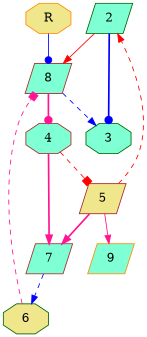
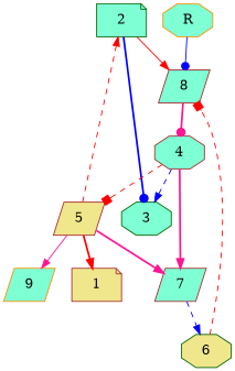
  digraph {
    node [color=brown fillcolor=aquamarine shape=parallelogram style=filled]
    edge [arrowhead=normal color=red style=bold]
-   2 [color=darkgreen]
+   2 [color=darkgreen shape=note]
    8
    3 [color=darkgreen shape=octagon]
    4 [shape=octagon]
    5 [fillcolor=khaki]
    7
+   1 [fillcolor=khaki shape=note]
    9 [color=darkorange]
    6 [color=darkgreen fillcolor=khaki shape=octagon]
-   R [color=darkorange fillcolor=khaki shape=octagon]
+   R [color=darkorange shape=octagon]
    2 -> 8 [style=solid]
    2 -> 3 [arrowhead=dot color=blue]
    8 -> 4 [arrowhead=dot color=deeppink]
-   8 -> 3 [color=blue style=dashed]
+   4 -> 3 [color=blue style=dashed]
    4 -> 5 [arrowhead=box style=dashed]
    4 -> 7 [color=deeppink]
    5 -> 2 [style=dashed]
    5 -> 7 [color=deeppink]
+   5 -> 1
    5 -> 9 [color=deeppink style=solid]
    7 -> 6 [color=blue style=dashed]
-   6 -> 8 [arrowhead=box color=deeppink style=dashed]
+   6 -> 8 [arrowhead=box style=dashed]
    R -> 8 [arrowhead=dot color=blue style=solid]
  }
